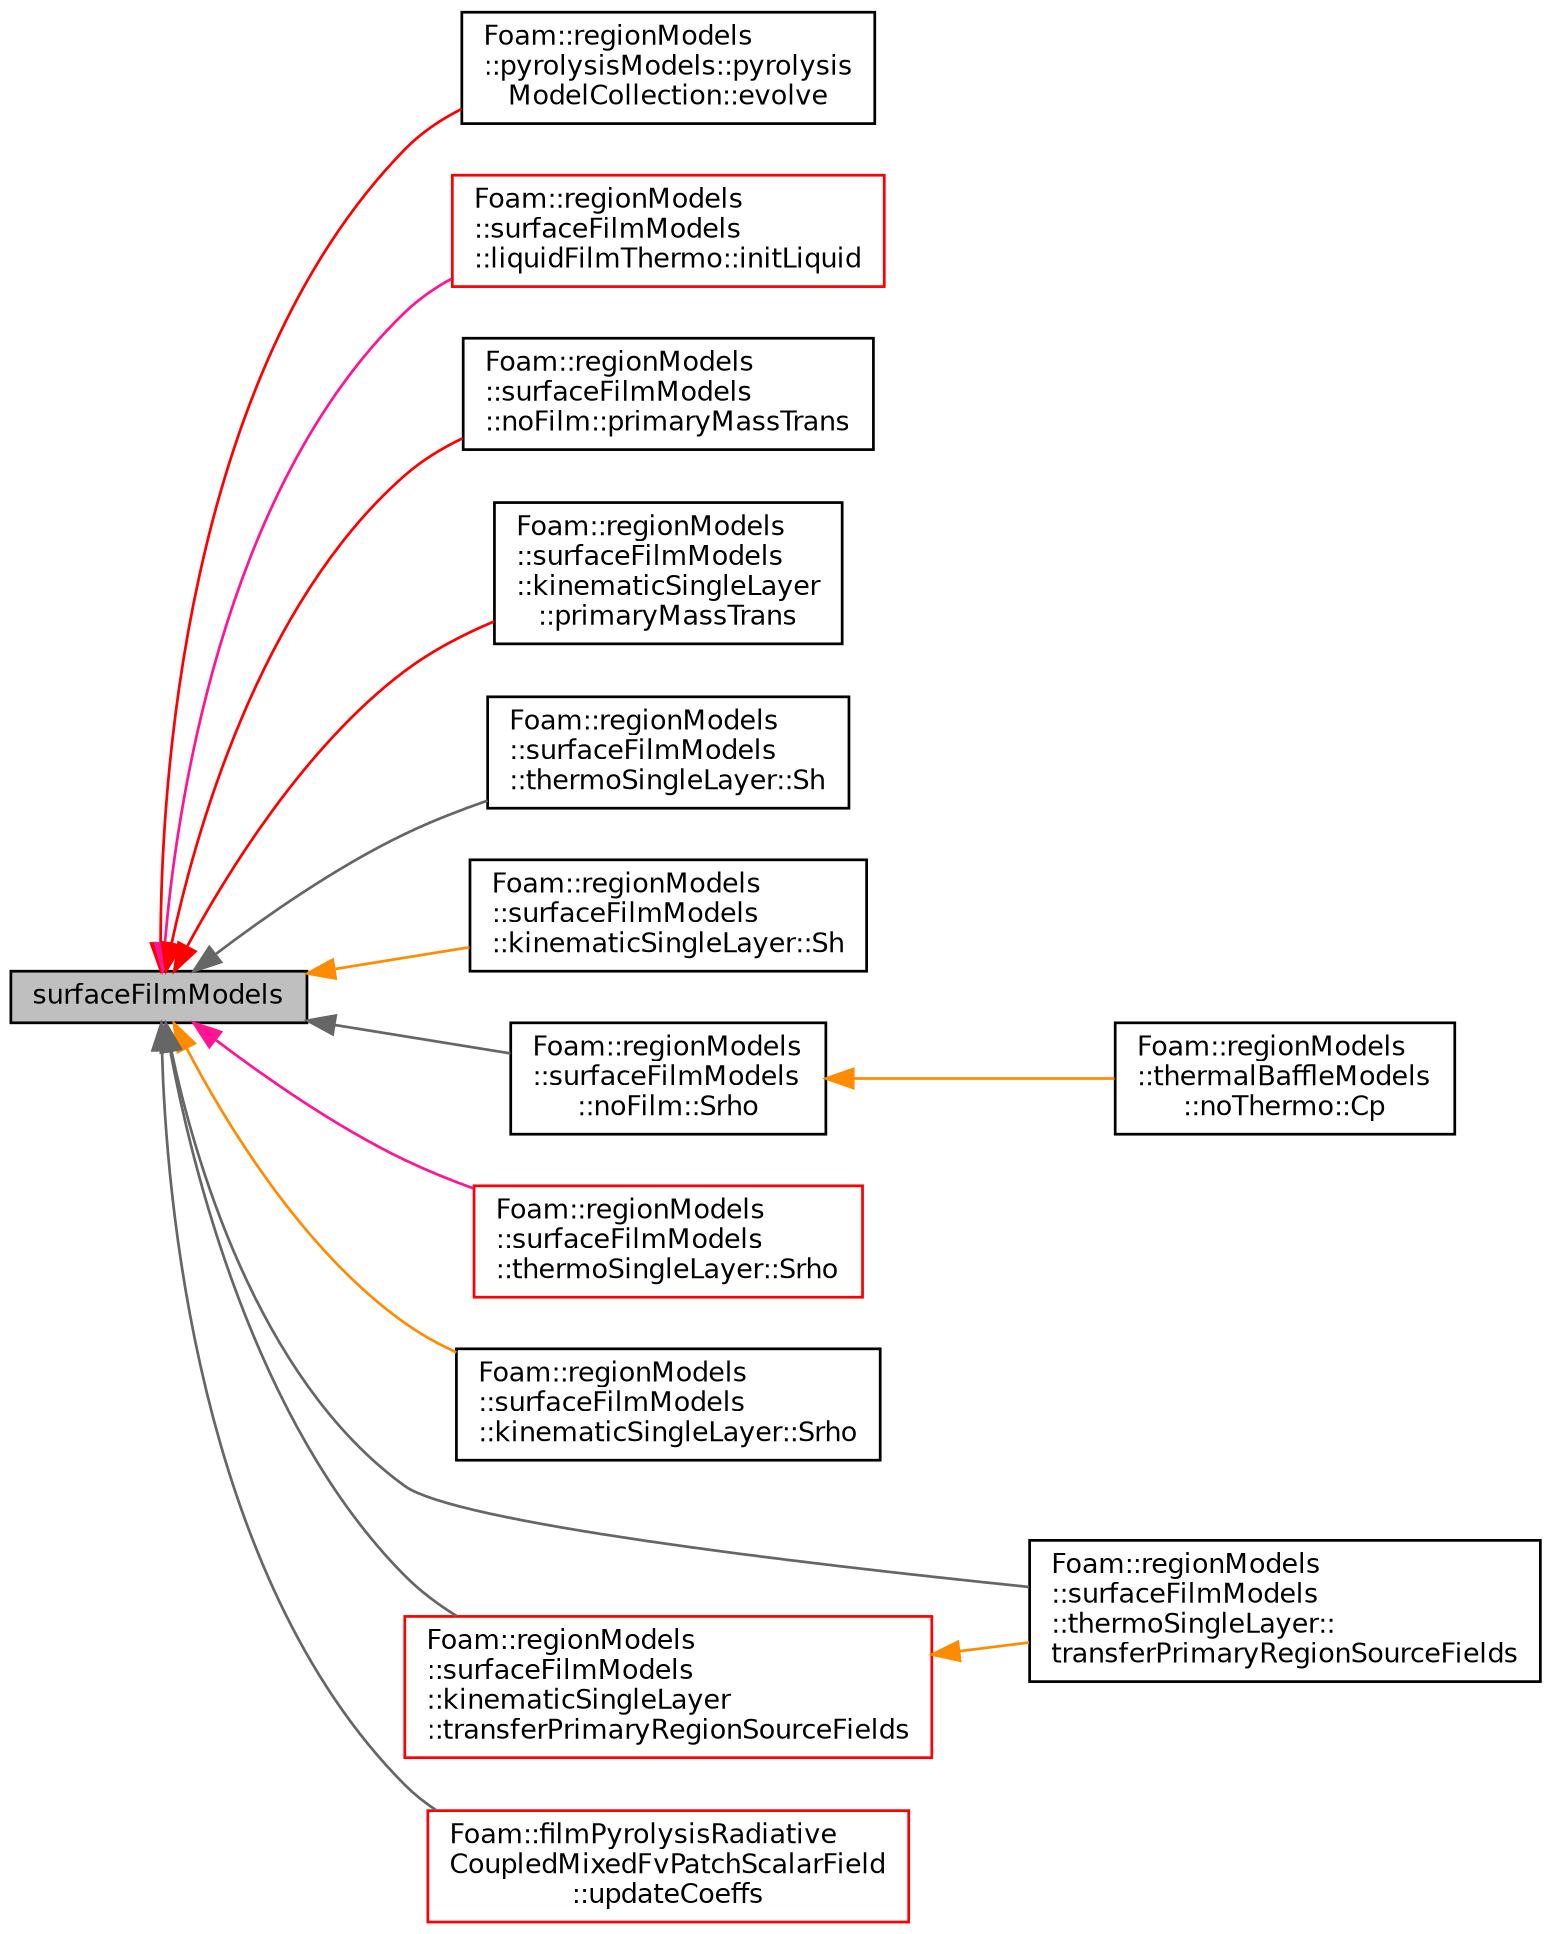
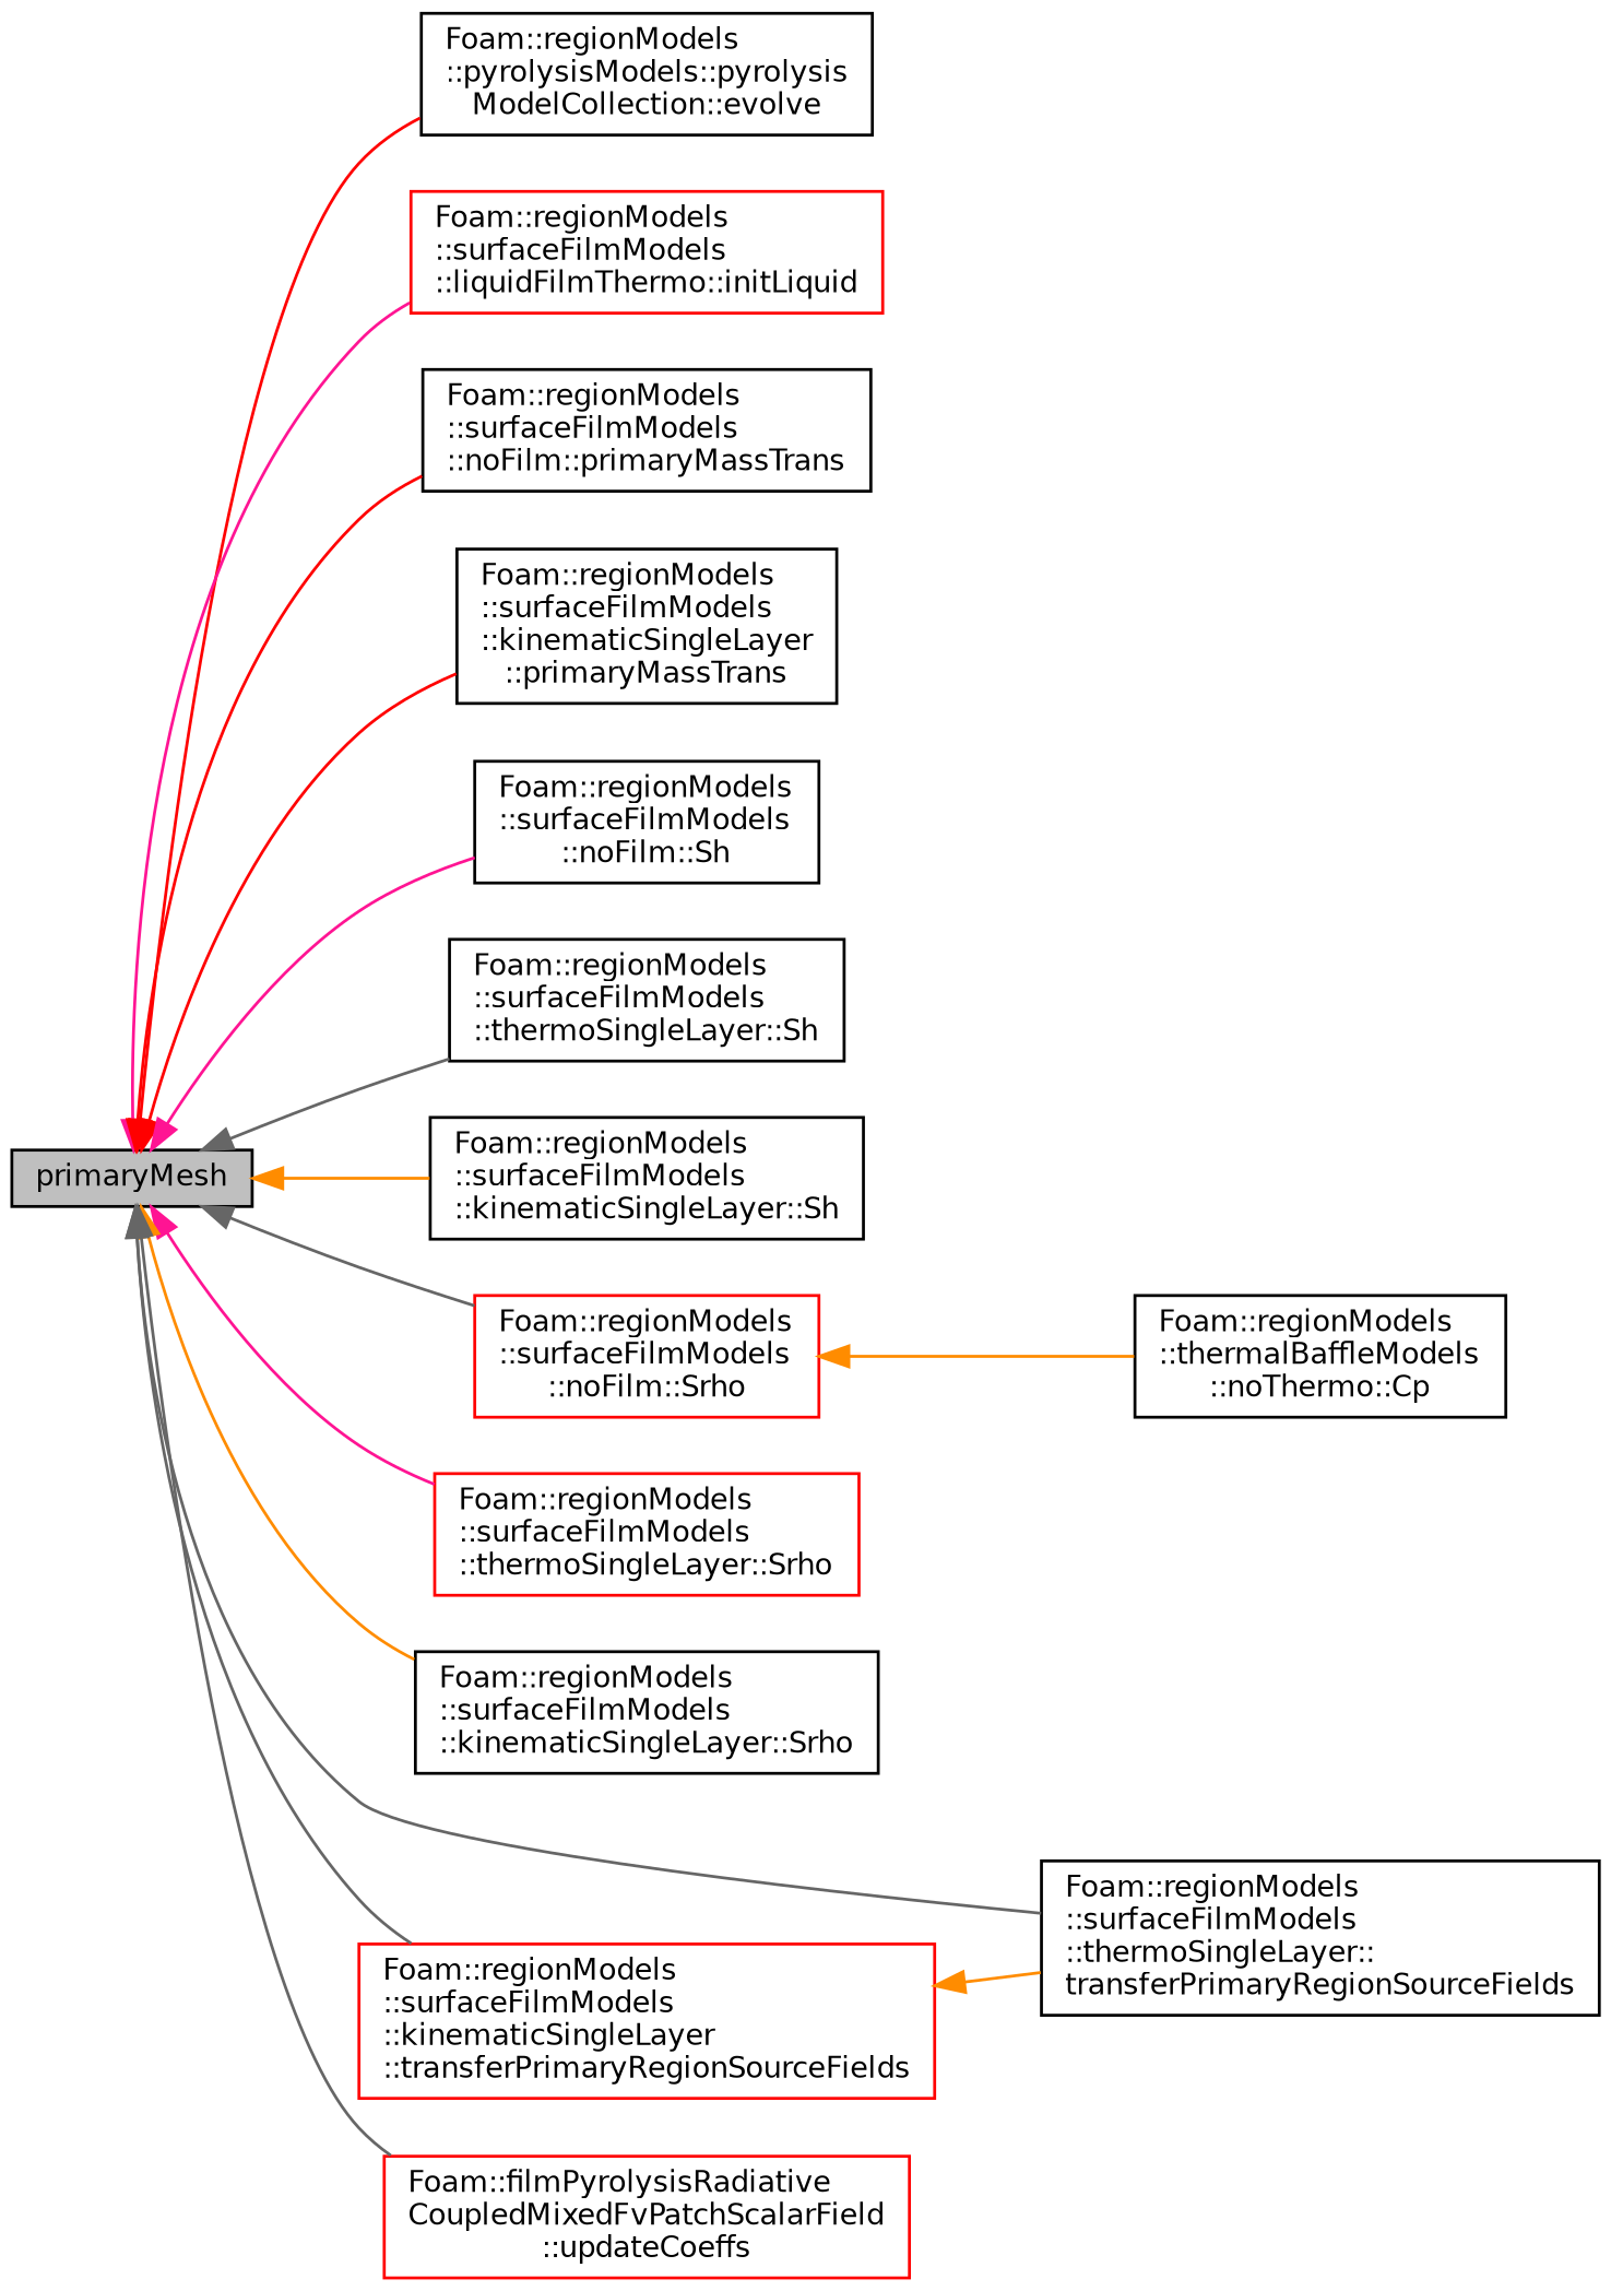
  digraph {
    rankdir=LR
    node [color=black fontname=Helvetica fontsize=10 shape=record]
    edge [color=gray40 dir=back fontname=Helvetica fontsize=10 labelfontname=Helvetica labelfontsize=10 style=solid]
-   n1 [fillcolor=grey75 fontcolor=black height=0.2 label=surfaceFilmModels style=filled width=0.4]
+   n1 [fillcolor=grey75 fontcolor=black height=0.2 label=primaryMesh style=filled width=0.4]
    n2 [height=0.2 label="Foam::regionModels\l::pyrolysisModels::pyrolysis\lModelCollection::evolve" width=0.4]
    n3 [color=red height=0.2 label="Foam::regionModels\l::surfaceFilmModels\l::liquidFilmThermo::initLiquid" width=0.4]
    n4 [height=0.2 label="Foam::regionModels\l::surfaceFilmModels\l::noFilm::primaryMassTrans" width=0.4]
    n5 [height=0.2 label="Foam::regionModels\l::surfaceFilmModels\l::kinematicSingleLayer\l::primaryMassTrans" width=0.4]
+   n6 [height=0.2 label="Foam::regionModels\l::surfaceFilmModels\l::noFilm::Sh" width=0.4]
    n7 [height=0.2 label="Foam::regionModels\l::surfaceFilmModels\l::thermoSingleLayer::Sh" width=0.4]
    n8 [height=0.2 label="Foam::regionModels\l::surfaceFilmModels\l::kinematicSingleLayer::Sh" width=0.4]
-   n9 [height=0.2 label="Foam::regionModels\l::surfaceFilmModels\l::noFilm::Srho" width=0.4]
+   n9 [color=red height=0.2 label="Foam::regionModels\l::surfaceFilmModels\l::noFilm::Srho" width=0.4]
    n10 [color=red height=0.2 label="Foam::regionModels\l::surfaceFilmModels\l::thermoSingleLayer::Srho" width=0.4]
    n11 [height=0.2 label="Foam::regionModels\l::surfaceFilmModels\l::kinematicSingleLayer::Srho" width=0.4]
    n12 [height=0.2 label="Foam::regionModels\l::surfaceFilmModels\l::thermoSingleLayer::\ltransferPrimaryRegionSourceFields" width=0.4]
    n13 [color=red height=0.2 label="Foam::regionModels\l::surfaceFilmModels\l::kinematicSingleLayer\l::transferPrimaryRegionSourceFields" width=0.4]
    n14 [color=red height=0.2 label="Foam::filmPyrolysisRadiative\lCoupledMixedFvPatchScalarField\l::updateCoeffs" width=0.4]
    n15 [height=0.2 label="Foam::regionModels\l::thermalBaffleModels\l::noThermo::Cp" width=0.4]
    n1 -> n2 [color=red]
    n1 -> n3 [color=deeppink]
    n1 -> n4 [color=red]
    n1 -> n5 [color=red]
+   n1 -> n6 [color=deeppink]
    n1 -> n7
    n1 -> n8 [color=darkorange]
    n1 -> n9
    n1 -> n10 [color=deeppink]
    n1 -> n11 [color=darkorange]
    n1 -> n12
    n1 -> n13
    n1 -> n14
    n9 -> n15 [color=darkorange]
    n13 -> n12 [color=darkorange]
  }
